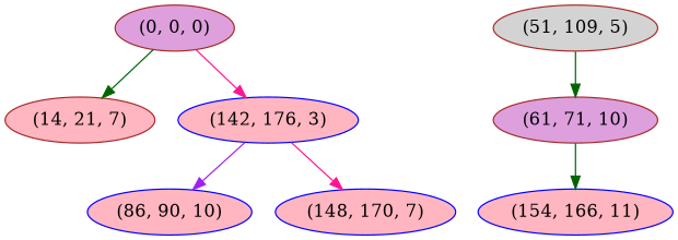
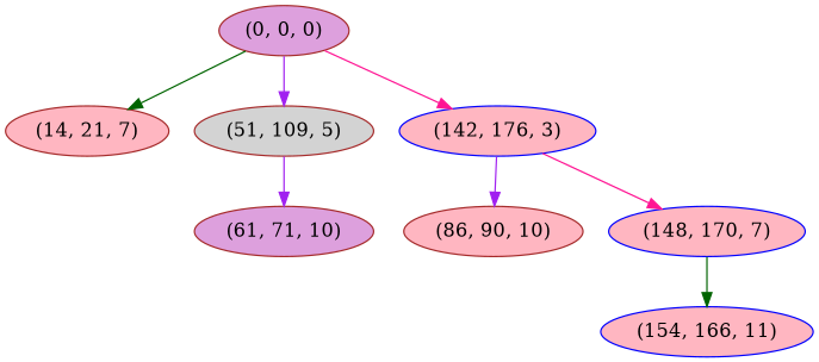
  digraph {
    fontname="DejaVu Serif"
    node [color=brown fillcolor=lightpink fontname="DejaVu Serif" style=filled]
    edge [color=darkgreen fontname="DejaVu Serif"]
    "(0, 0, 0)" [fillcolor=plum]
    "(14, 21, 7)"
    "(51, 109, 5)" [fillcolor=lightgrey]
    "(142, 176, 3)" [color=blue]
    "(61, 71, 10)" [fillcolor=plum]
-   "(86, 90, 10)" [color=blue]
+   "(86, 90, 10)"
    "(148, 170, 7)" [color=blue]
    "(154, 166, 11)" [color=blue]
    "(0, 0, 0)" -> "(14, 21, 7)"
+   "(0, 0, 0)" -> "(51, 109, 5)" [color=purple]
    "(0, 0, 0)" -> "(142, 176, 3)" [color=deeppink]
-   "(51, 109, 5)" -> "(61, 71, 10)"
+   "(51, 109, 5)" -> "(61, 71, 10)" [color=purple]
    "(142, 176, 3)" -> "(86, 90, 10)" [color=purple]
    "(142, 176, 3)" -> "(148, 170, 7)" [color=deeppink]
-   "(61, 71, 10)" -> "(154, 166, 11)"
+   "(148, 170, 7)" -> "(154, 166, 11)"
  }
